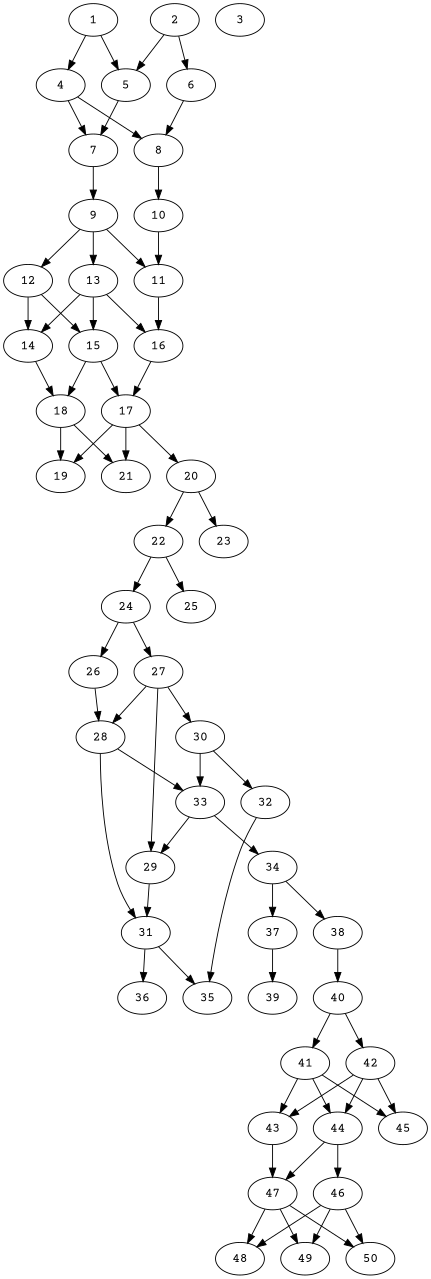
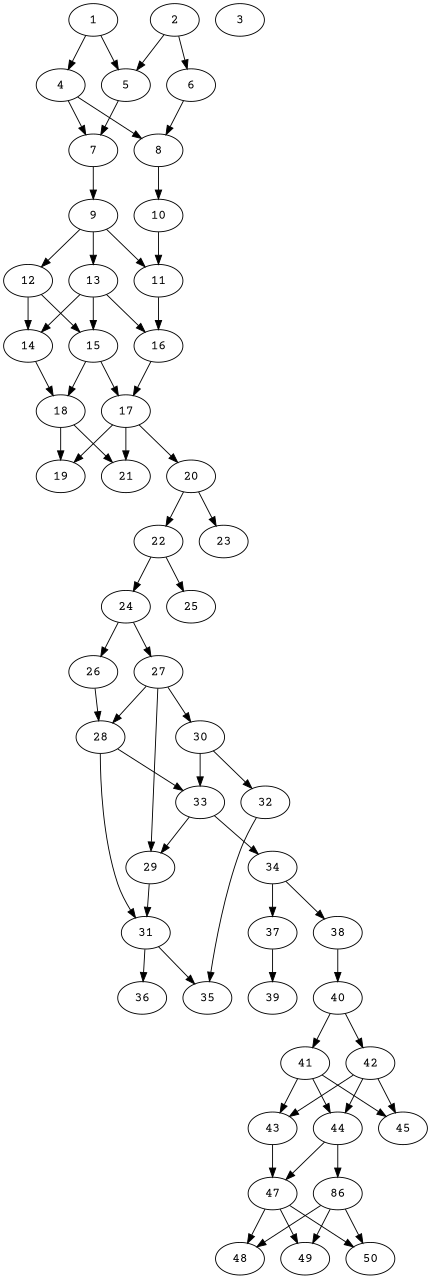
  digraph {
    fontname="Courier Prime"
    node [alpha=0.12 fontname="Courier Prime"]
    edge [fontname="Courier Prime"]
    1 [alpha=0.06 expect_size=20316160]
    4 [alpha=0.04 expect_size=26324992]
    5 [alpha=0.13 expect_size=19470336]
    7 [alpha=0.05 expect_size=43772928]
    8 [alpha=0.20 expect_size=11125760]
    6 [alpha=0.15 expect_size=9962496]
    9 [alpha=0.07 expect_size=42370048]
    10 [alpha=0.08 expect_size=49512448]
    2 [alpha=0.08 expect_size=46264320]
    3 [alpha=0.09 expect_size=51245056]
    11 [expect_size=37048320]
    12 [alpha=0.13 expect_size=50696192]
    13 [alpha=0.18 expect_size=21979136]
    16 [alpha=0.18 expect_size=34977792]
    14 [expect_size=42053632]
    15 [alpha=0.17 expect_size=50626560]
    17 [alpha=0.06 expect_size=22901760]
    18 [alpha=0.11 expect_size=34257920]
    19 [alpha=0.06 expect_size=33891328]
    21 [alpha=0.04 expect_size=21931008]
    20 [expect_size=49335296]
    22 [alpha=0.14 expect_size=50692096]
    23 [alpha=0.03 expect_size=33559552]
    24 [alpha=0.01 expect_size=27848704]
    25 [alpha=0.05 expect_size=9787392]
    26 [expect_size=49164288]
    27 [alpha=0.14 expect_size=45339648]
    28 [alpha=0.19 expect_size=12637184]
    29 [alpha=0.20 expect_size=39197696]
    30 [alpha=0.19 expect_size=6811648]
    31 [expect_size=35474432]
    33 [alpha=0.03 expect_size=31885312]
    32 [alpha=0.04 expect_size=45886464]
    35 [expect_size=42545152]
    36 [alpha=0.19 expect_size=8145920]
    34 [alpha=0.18 expect_size=39472128]
    37 [alpha=0.13 expect_size=35365888]
    38 [alpha=0.20 expect_size=21177344]
    39 [alpha=0.19 expect_size=18651136]
    40 [alpha=0.16 expect_size=17727488]
    41 [alpha=0.00 expect_size=15492096]
    42 [alpha=0.04 expect_size=43750400]
    43 [alpha=0.20 expect_size=6397952]
    44 [alpha=0.05 expect_size=14542848]
    45 [expect_size=10625024]
    47 [alpha=0.01 expect_size=38117376]
-   46 [alpha=0.18 expect_size=40029184]
+   46 [alpha=0.18 expect_size=40029184 label=86]
    48 [alpha=0.07 expect_size=22549504]
    49 [alpha=0.07 expect_size=22342656]
    50 [alpha=0.08 expect_size=18958336]
    1 -> 4
    1 -> 5
    4 -> 7
    4 -> 8
    5 -> 7
    7 -> 9
    8 -> 10
    6 -> 8
    9 -> 11
    9 -> 12
    9 -> 13
    10 -> 11
    2 -> 5
    2 -> 6
    11 -> 16
    12 -> 14
    12 -> 15
    13 -> 16
    13 -> 14
    13 -> 15
    16 -> 17
    14 -> 18
    15 -> 17
    15 -> 18
    17 -> 19
    17 -> 21
    17 -> 20
    18 -> 19
    18 -> 21
    20 -> 22
    20 -> 23
    22 -> 24
    22 -> 25
    24 -> 26
    24 -> 27
    26 -> 28
    27 -> 28
    27 -> 29
    27 -> 30
    28 -> 31
    28 -> 33
    29 -> 31
    30 -> 33
    30 -> 32
    31 -> 35
    31 -> 36
    33 -> 29
    33 -> 34
    32 -> 35
    34 -> 37
    34 -> 38
    37 -> 39
    38 -> 40
    40 -> 41
    40 -> 42
    41 -> 43
    41 -> 44
    41 -> 45
    42 -> 43
    42 -> 44
    42 -> 45
    43 -> 47
    44 -> 47
    44 -> 46
    47 -> 48
    47 -> 49
    47 -> 50
    46 -> 48
    46 -> 49
    46 -> 50
  }
